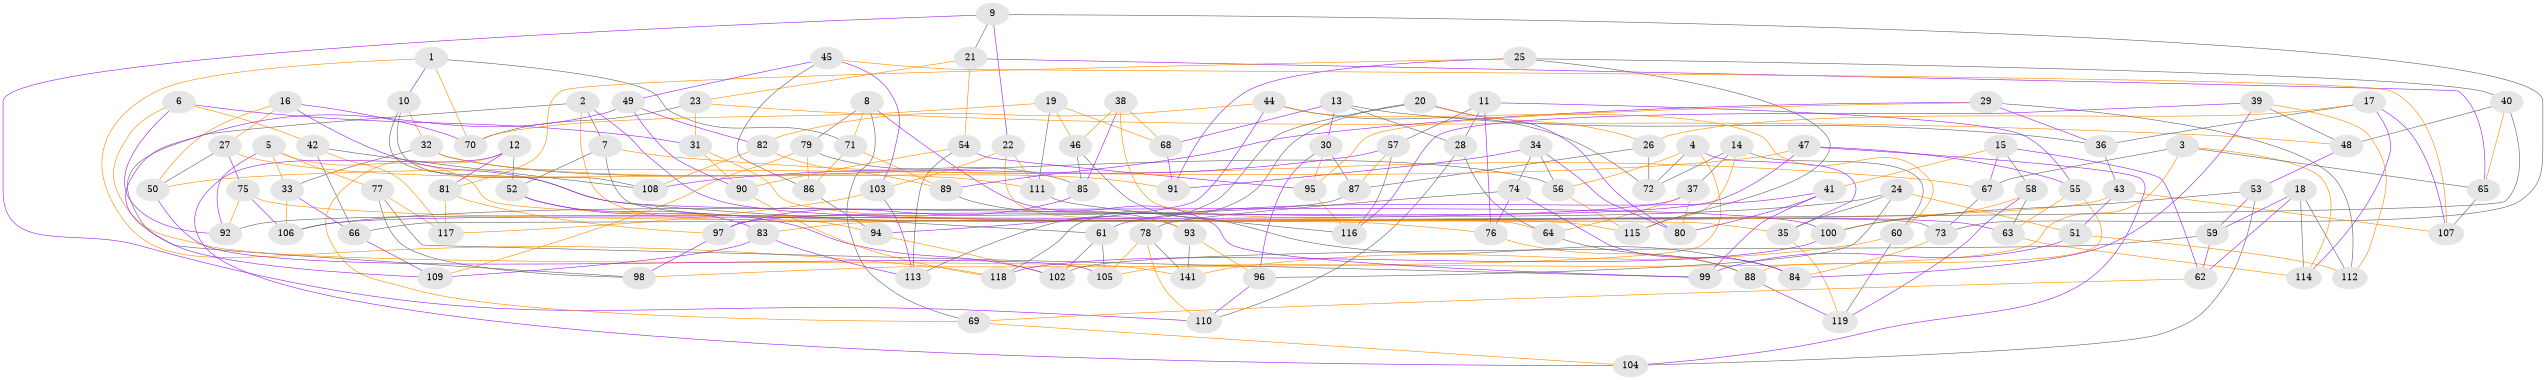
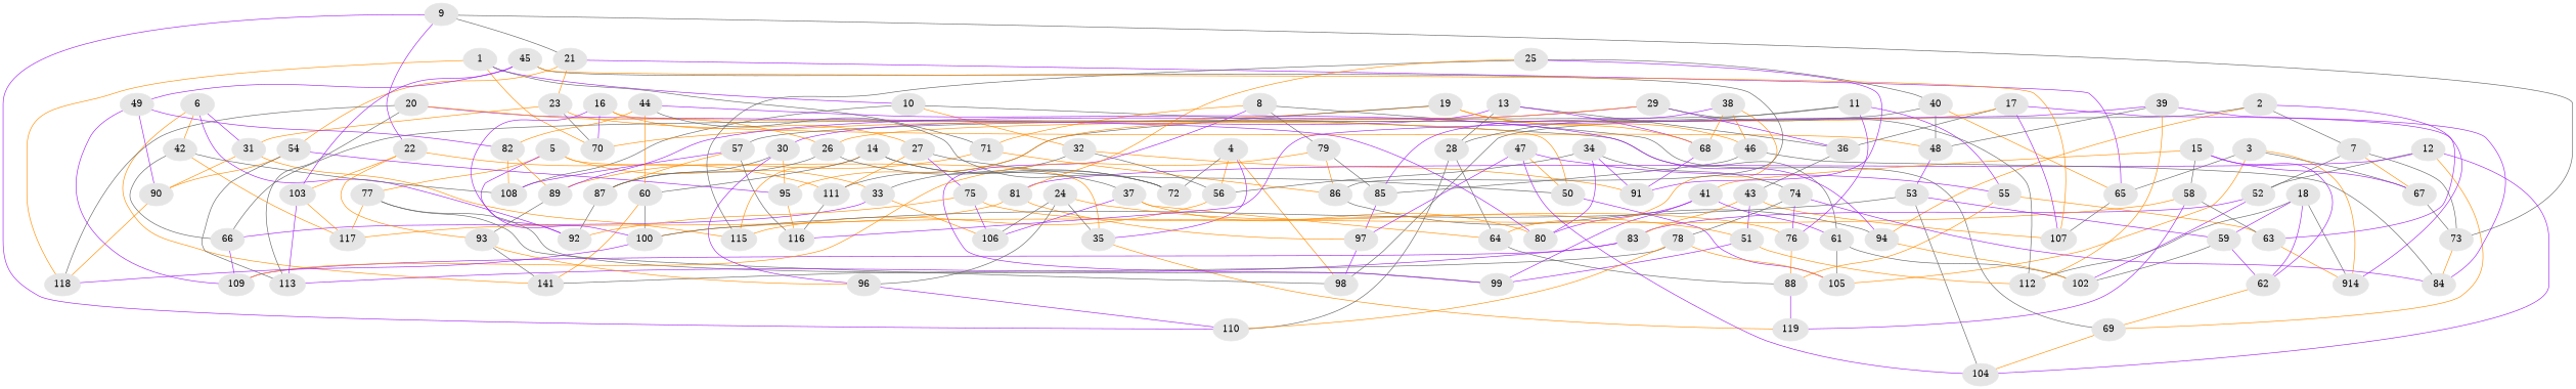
  graph {
    node [color=gray90 style=filled]
    edge [color=darkorange]
    1
    10
    70
    71
    118
    32
    61
    108
    89
    86
    2
    7
    63
    94
    98
    67
    52
    73
-   114
+   114 [label=914]
    102
    3
    65
    105
    107
    4
    35
    56
    72
    119
    115
    5
    33
    77
    92
    106
    66
    99
    117
    6
    31
    42
    n42 [label=141]
    90
    83
    84
    8
    69
    79
    104
    85
    109
    9
    21
    22
    110
    23
    54
    111
    93
    103
    91
    11
    28
    55
    57
    76
    64
    88
    87
    116
    12
    81
    97
    13
    30
    36
    68
    96
    95
    43
    14
    37
    60
    80
    15
    41
    58
    62
    100
    16
    27
    50
    75
    17
    26
    18
    59
    112
    19
    46
    20
    113
    48
    53
    24
    51
    25
    40
    29
    34
    74
    78
    38
    39
    44
    82
    45
    49
    47
    1 -- 10 [color=purple]
    1 -- 70
    1 -- 71 [color=gray40]
    1 -- 118
    10 -- 32
    10 -- 61 [color=gray40]
    10 -- 108 [color=gray40]
    71 -- 89
    71 -- 86
    32 -- 56 [color=gray40]
    32 -- 33 [color=gray40]
    32 -- 91
    61 -- 102 [color=gray40]
    61 -- 105 [color=gray40]
    89 -- 93 [color=gray40]
    86 -- 94 [color=gray40]
    2 -- 7 [color=gray40]
    2 -- 63 [color=purple]
    2 -- 94
    2 -- 98 [color=gray40]
    7 -- 67
    7 -- 52 [color=gray40]
    7 -- 73 [color=gray40]
    63 -- 114
    94 -- 102
    67 -- 73 [color=gray40]
    52 -- 102 [color=purple]
    52 -- 83 [color=purple]
    73 -- 84
    3 -- 67 [color=gray40]
    3 -- 114
    3 -- 65 [color=gray40]
    3 -- 105
    65 -- 107 [color=gray40]
    4 -- 98
    4 -- 35 [color=purple]
    4 -- 56
    4 -- 72 [color=gray40]
    35 -- 119
    56 -- 115
    5 -- 35
    5 -- 33
    5 -- 77
    5 -- 92 [color=purple]
    33 -- 106
    33 -- 66 [color=purple]
    77 -- 98 [color=gray40]
    77 -- 99 [color=gray40]
    77 -- 117
    66 -- 109 [color=purple]
    6 -- 92 [color=purple]
    6 -- 31 [color=purple]
    6 -- 42
    6 -- n42
    31 -- 115
    31 -- 90
    42 -- 108 [color=gray40]
    42 -- 66 [color=gray40]
    42 -- 117
    90 -- 118
    83 -- 109 [color=purple]
    83 -- 113 [color=purple]
    8 -- 71
    8 -- 99 [color=purple]
    8 -- 69 [color=gray40]
    8 -- 79 [color=gray40]
    69 -- 104
    79 -- 86
    79 -- 85 [color=gray40]
    79 -- 109
    85 -- 97 [color=purple]
    9 -- 73 [color=gray40]
    9 -- 21 [color=gray40]
    9 -- 22 [color=purple]
    9 -- 110 [color=purple]
    21 -- 65 [color=purple]
    21 -- 23
    21 -- 54
    22 -- 111
    22 -- 93
    22 -- 103
    23 -- 70 [color=gray40]
    23 -- 31
    23 -- 48
    54 -- 90
    54 -- 95 [color=purple]
    54 -- 113 [color=gray40]
    111 -- 116 [color=gray40]
    93 -- n42 [color=gray40]
    93 -- 96
    103 -- 117
    103 -- 113 [color=purple]
    11 -- 28 [color=gray40]
    11 -- 55 [color=purple]
    11 -- 57 [color=gray40]
    11 -- 76 [color=purple]
    28 -- 110 [color=gray40]
    28 -- 64 [color=gray40]
    55 -- 63
    55 -- 88
    57 -- 108 [color=purple]
    57 -- 87
    57 -- 116 [color=gray40]
    76 -- 88
    64 -- 88 [color=gray40]
    88 -- 119 [color=purple]
    87 -- 92 [color=gray40]
    12 -- 52 [color=gray40]
    12 -- 69
    12 -- 104 [color=purple]
    12 -- 81 [color=purple]
    81 -- 117
    81 -- 97
    97 -- 98 [color=purple]
    13 -- 28 [color=gray40]
    13 -- 30 [color=purple]
    13 -- 36 [color=gray40]
    13 -- 68 [color=purple]
    30 -- 87 [color=gray40]
    30 -- 96 [color=purple]
    30 -- 95
    36 -- 43 [color=gray40]
    68 -- 91 [color=purple]
    96 -- 110 [color=purple]
    95 -- 116
    43 -- 107
    43 -- 83
    43 -- 51 [color=purple]
    14 -- 72 [color=gray40]
    14 -- 115
    14 -- 37 [color=gray40]
    14 -- 60 [color=gray40]
    37 -- 106 [color=purple]
    37 -- 64
    37 -- 80
-   60 -- 119 [color=gray40]
+   60 -- 100 [color=gray40]
    60 -- n42
    15 -- 67 [color=purple]
    15 -- 41
    15 -- 58 [color=gray40]
    15 -- 62 [color=purple]
    41 -- 61 [color=purple]
    41 -- 99 [color=purple]
    41 -- 80 [color=purple]
    58 -- 63 [color=gray40]
    58 -- 119 [color=purple]
    58 -- 100
    62 -- 69
    100 -- 118 [color=purple]
    16 -- 70 [color=purple]
    16 -- 100 [color=purple]
    16 -- 27
    16 -- 50
    27 -- 111
    27 -- 50 [color=gray40]
    27 -- 75 [color=purple]
    50 -- 105 [color=purple]
    75 -- 92
    75 -- 106 [color=purple]
    75 -- 76
    17 -- 114 [color=purple]
    17 -- 107 [color=purple]
    17 -- 36 [color=gray40]
    17 -- 26
    26 -- 72 [color=gray40]
    26 -- 87 [color=gray40]
    18 -- 114 [color=gray40]
    18 -- 62 [color=purple]
    18 -- 59 [color=purple]
    18 -- 112 [color=gray40]
    59 -- 102 [color=gray40]
    59 -- 62 [color=purple]
    19 -- 70
    19 -- 111 [color=gray40]
    19 -- 68
    19 -- 46
    46 -- 84 [color=gray40]
    46 -- 85 [color=gray40]
    20 -- 118 [color=gray40]
    20 -- 80 [color=purple]
    20 -- 26
    20 -- 113 [color=gray40]
    48 -- 53 [color=purple]
    53 -- 104 [color=gray40]
    53 -- 100 [color=gray40]
    53 -- 59 [color=purple]
    24 -- 35 [color=gray40]
    24 -- 106 [color=gray40]
    24 -- 96 [color=gray40]
    24 -- 51
    51 -- 99 [color=purple]
    51 -- 112
    25 -- 115 [color=gray40]
    25 -- 91 [color=purple]
    25 -- 81
    25 -- 40 [color=gray40]
    40 -- 65
    40 -- 66 [color=gray40]
    40 -- 48 [color=gray40]
    29 -- 89 [color=purple]
    29 -- 36 [color=purple]
    29 -- 95
    29 -- 112 [color=gray40]
    34 -- 56 [color=gray40]
    34 -- 91 [color=purple]
    34 -- 80 [color=purple]
    34 -- 74 [color=gray40]
    74 -- 84 [color=purple]
    74 -- 76 [color=purple]
    74 -- 78 [color=gray40]
    78 -- 105
    78 -- n42 [color=gray40]
    78 -- 110
    38 -- 85 [color=purple]
    38 -- 64
    38 -- 68
    38 -- 46
    39 -- 84 [color=purple]
    39 -- 116 [color=purple]
    39 -- 112
    39 -- 48 [color=gray40]
    44 -- 94 [color=purple]
    44 -- 72 [color=gray40]
    44 -- 60
    44 -- 82
    82 -- 108
    82 -- 89
    45 -- 86 [color=gray40]
    45 -- 107
    45 -- 103 [color=purple]
    45 -- 49 [color=purple]
    49 -- 90 [color=purple]
    49 -- 109 [color=purple]
    49 -- 82 [color=purple]
    47 -- 104 [color=purple]
    47 -- 55 [color=purple]
    47 -- 97 [color=purple]
    47 -- 50
  }
